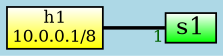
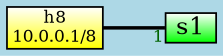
  strict graph {
    bgcolor=lightblue
    rankdir=LR
    node [gradientangle=90 shape=box style=filled]
    s1 [fillcolor="green:white" height=0.1 margin="0.08,0.02" width=0.1]
-   n2 [fillcolor="yellow:white" fontsize=10 height=0.01 label="h1\n10.0.0.1/8" margin="0.04,0.02" width=0.01]
+   n2 [fillcolor="yellow:white" fontsize=10 height=0.01 label="h8\n10.0.0.1/8" margin="0.04,0.02" width=0.01]
    n2 -- s1 [fontcolor=darkgreen fontsize=10 headlabel=1 penwidth=2.0]
  }
